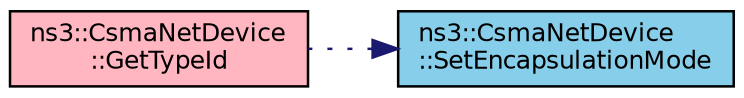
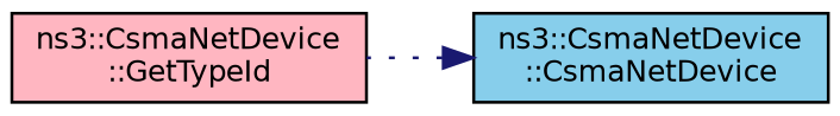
  digraph {
    rankdir=RL
    node [color=black fontname=Helvetica fontsize=10 shape=record style=filled]
-   n1 [fillcolor=skyblue fontcolor=black height=0.2 label="ns3::CsmaNetDevice\l::SetEncapsulationMode" width=0.4]
+   n1 [fillcolor=skyblue fontcolor=black height=0.2 label="ns3::CsmaNetDevice\l::CsmaNetDevice" width=0.4]
    n2 [fillcolor=lightpink height=0.2 label="ns3::CsmaNetDevice\l::GetTypeId" width=0.4]
    n1 -> n2 [color=midnightblue dir=back fontname=Helvetica fontsize=10 labelfontname=Helvetica labelfontsize=10 style=dotted]
  }
